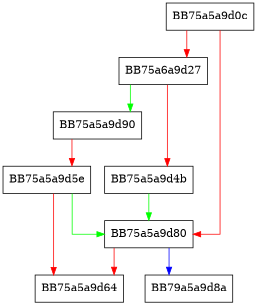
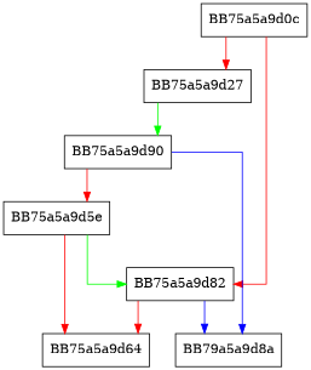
  digraph {
    splines=ortho
    node [shape=box]
    edge [color=red]
    BB75a5a9d0c
-   BB75a5a9d80
-   BB75a5a9d27 [label=BB75a6a9d27]
+   BB75a5a9d80 [label=BB75a5a9d82]
+   BB75a5a9d27
    n4 [label=BB79a5a9d8a]
    BB75a5a9d64
    BB75a5a9d90
-   BB75a5a9d4b
    BB75a5a9d5e
    BB75a5a9d0c -> BB75a5a9d80
    BB75a5a9d0c -> BB75a5a9d27
    BB75a5a9d80 -> n4 [color=blue]
    BB75a5a9d80 -> BB75a5a9d64
    BB75a5a9d27 -> BB75a5a9d90 [color=green]
-   BB75a5a9d27 -> BB75a5a9d4b
+   BB75a5a9d90 -> n4 [color=blue]
    BB75a5a9d90 -> BB75a5a9d5e
-   BB75a5a9d4b -> BB75a5a9d80 [color=green]
    BB75a5a9d5e -> BB75a5a9d80 [color=green]
    BB75a5a9d5e -> BB75a5a9d64
  }
